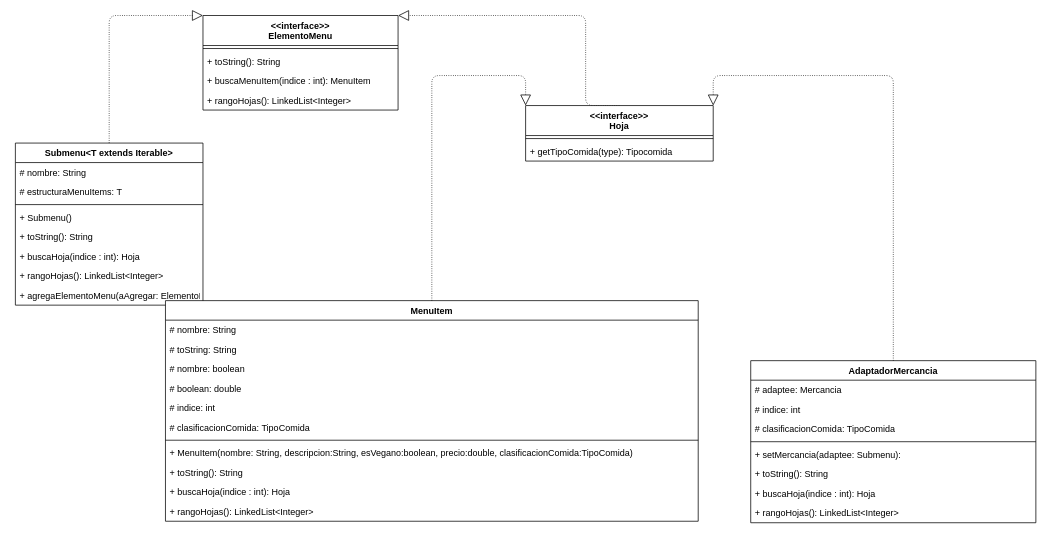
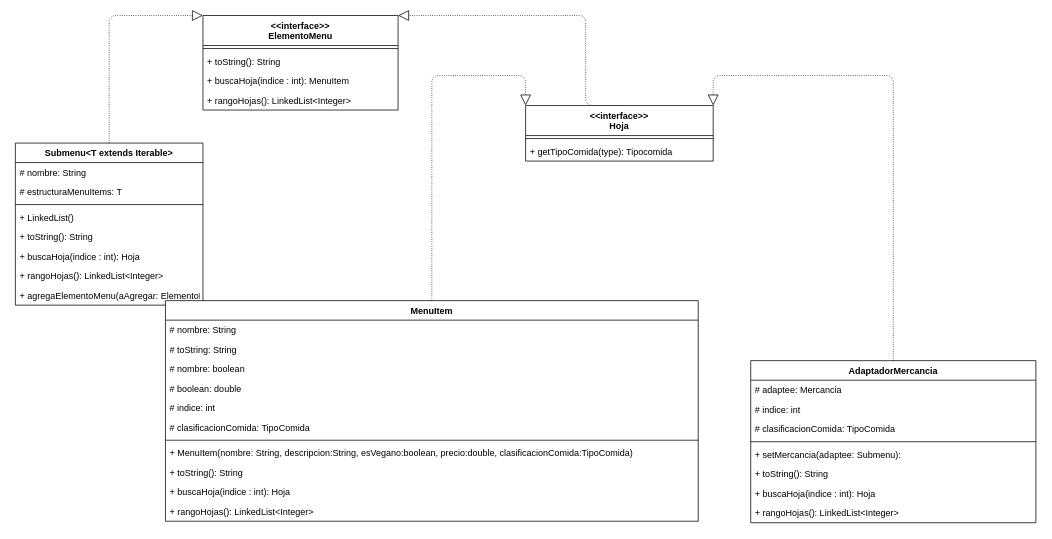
  <mxCell id="0" />
  <mxCell id="1" parent="0" />
  <mxCell id="2" value="&lt;&lt;interface&gt;&gt;&#10;ElementoMenu" style="swimlane;fontStyle=1;align=center;verticalAlign=top;childLayout=stackLayout;horizontal=1;startSize=40;horizontalStack=0;resizeParent=1;resizeParentMax=0;resizeLast=0;collapsible=1;marginBottom=0;" parent="1" vertex="1"><mxGeometry x="270" y="20" width="260" height="126" as="geometry" /></mxCell>
  <mxCell id="3" value="" style="line;strokeWidth=1;fillColor=none;align=left;verticalAlign=middle;spacingTop=-1;spacingLeft=3;spacingRight=3;rotatable=0;labelPosition=right;points=[];portConstraint=eastwest;" parent="2" vertex="1"><mxGeometry y="40" width="260" height="8" as="geometry" /></mxCell>
  <mxCell id="4" value="+ toString(): String" style="text;strokeColor=none;fillColor=none;align=left;verticalAlign=top;spacingLeft=4;spacingRight=4;overflow=hidden;rotatable=0;points=[[0,0.5],[1,0.5]];portConstraint=eastwest;" parent="2" vertex="1"><mxGeometry y="48" width="260" height="26" as="geometry" /></mxCell>
- <mxCell id="5" value="+ buscaMenuItem(indice : int): MenuItem" style="text;strokeColor=none;fillColor=none;align=left;verticalAlign=top;spacingLeft=4;spacingRight=4;overflow=hidden;rotatable=0;points=[[0,0.5],[1,0.5]];portConstraint=eastwest;" parent="2" vertex="1"><mxGeometry y="74" width="260" height="26" as="geometry" /></mxCell>
+ <mxCell id="5" value="+ buscaHoja(indice : int): MenuItem" style="text;strokeColor=none;fillColor=none;align=left;verticalAlign=top;spacingLeft=4;spacingRight=4;overflow=hidden;rotatable=0;points=[[0,0.5],[1,0.5]];portConstraint=eastwest;" parent="2" vertex="1"><mxGeometry y="74" width="260" height="26" as="geometry" /></mxCell>
  <mxCell id="6" value="+ rangoHojas(): LinkedList&lt;Integer&gt;" style="text;strokeColor=none;fillColor=none;align=left;verticalAlign=top;spacingLeft=4;spacingRight=4;overflow=hidden;rotatable=0;points=[[0,0.5],[1,0.5]];portConstraint=eastwest;" parent="2" vertex="1"><mxGeometry y="100" width="260" height="26" as="geometry" /></mxCell>
  <mxCell id="7" value="Submenu&lt;T extends Iterable&gt;" style="swimlane;fontStyle=1;align=center;verticalAlign=top;childLayout=stackLayout;horizontal=1;startSize=26;horizontalStack=0;resizeParent=1;resizeParentMax=0;resizeLast=0;collapsible=1;marginBottom=0;" parent="1" vertex="1"><mxGeometry x="20" y="190" width="250" height="216" as="geometry" /></mxCell>
  <mxCell id="8" value="# nombre: String" style="text;strokeColor=none;fillColor=none;align=left;verticalAlign=top;spacingLeft=4;spacingRight=4;overflow=hidden;rotatable=0;points=[[0,0.5],[1,0.5]];portConstraint=eastwest;" parent="7" vertex="1"><mxGeometry y="26" width="250" height="26" as="geometry" /></mxCell>
  <mxCell id="9" value="# estructuraMenuItems: T" style="text;strokeColor=none;fillColor=none;align=left;verticalAlign=top;spacingLeft=4;spacingRight=4;overflow=hidden;rotatable=0;points=[[0,0.5],[1,0.5]];portConstraint=eastwest;" parent="7" vertex="1"><mxGeometry y="52" width="250" height="26" as="geometry" /></mxCell>
  <mxCell id="10" value="" style="line;strokeWidth=1;fillColor=none;align=left;verticalAlign=middle;spacingTop=-1;spacingLeft=3;spacingRight=3;rotatable=0;labelPosition=right;points=[];portConstraint=eastwest;" parent="7" vertex="1"><mxGeometry y="78" width="250" height="8" as="geometry" /></mxCell>
- <mxCell id="11" value="+ Submenu()" style="text;strokeColor=none;fillColor=none;align=left;verticalAlign=top;spacingLeft=4;spacingRight=4;overflow=hidden;rotatable=0;points=[[0,0.5],[1,0.5]];portConstraint=eastwest;" parent="7" vertex="1"><mxGeometry y="86" width="250" height="26" as="geometry" /></mxCell>
+ <mxCell id="11" value="+ LinkedList()" style="text;strokeColor=none;fillColor=none;align=left;verticalAlign=top;spacingLeft=4;spacingRight=4;overflow=hidden;rotatable=0;points=[[0,0.5],[1,0.5]];portConstraint=eastwest;" parent="7" vertex="1"><mxGeometry y="86" width="250" height="26" as="geometry" /></mxCell>
  <mxCell id="12" value="+ toString(): String" style="text;strokeColor=none;fillColor=none;align=left;verticalAlign=top;spacingLeft=4;spacingRight=4;overflow=hidden;rotatable=0;points=[[0,0.5],[1,0.5]];portConstraint=eastwest;" parent="7" vertex="1"><mxGeometry y="112" width="250" height="26" as="geometry" /></mxCell>
  <mxCell id="13" value="+ buscaHoja(indice : int): Hoja" style="text;strokeColor=none;fillColor=none;align=left;verticalAlign=top;spacingLeft=4;spacingRight=4;overflow=hidden;rotatable=0;points=[[0,0.5],[1,0.5]];portConstraint=eastwest;" parent="7" vertex="1"><mxGeometry y="138" width="250" height="26" as="geometry" /></mxCell>
  <mxCell id="14" value="+ rangoHojas(): LinkedList&lt;Integer&gt;" style="text;strokeColor=none;fillColor=none;align=left;verticalAlign=top;spacingLeft=4;spacingRight=4;overflow=hidden;rotatable=0;points=[[0,0.5],[1,0.5]];portConstraint=eastwest;" parent="7" vertex="1"><mxGeometry y="164" width="250" height="26" as="geometry" /></mxCell>
  <mxCell id="15" value="+ agregaElementoMenu(aAgregar: ElementoMenu): void" style="text;strokeColor=none;fillColor=none;align=left;verticalAlign=top;spacingLeft=4;spacingRight=4;overflow=hidden;rotatable=0;points=[[0,0.5],[1,0.5]];portConstraint=eastwest;" parent="7" vertex="1"><mxGeometry y="190" width="250" height="26" as="geometry" /></mxCell>
  <mxCell id="16" value="" style="endArrow=block;dashed=1;endFill=0;endSize=12;html=1;dashPattern=1 2;exitX=0.5;exitY=0;exitDx=0;exitDy=0;entryX=0;entryY=0;entryDx=0;entryDy=0;edgeStyle=elbowEdgeStyle;" parent="1" source="7" target="2" edge="1"><mxGeometry width="160" relative="1" as="geometry"><mxPoint x="310" y="350" as="sourcePoint" /><mxPoint x="470" y="350" as="targetPoint" /><Array as="points"><mxPoint x="145" y="20" /></Array></mxGeometry></mxCell>
  <mxCell id="17" value="" style="endArrow=block;dashed=1;endFill=0;endSize=12;html=1;dashPattern=1 2;entryX=1;entryY=0;entryDx=0;entryDy=0;edgeStyle=elbowEdgeStyle;exitX=0.5;exitY=0;exitDx=0;exitDy=0;" parent="1" source="30" target="2" edge="1"><mxGeometry width="160" relative="1" as="geometry"><mxPoint x="755" y="130" as="sourcePoint" /><mxPoint x="280" y="30" as="targetPoint" /><Array as="points"><mxPoint x="780" y="90" /><mxPoint x="620" y="110" /></Array></mxGeometry></mxCell>
  <mxCell id="18" value="MenuItem" style="swimlane;fontStyle=1;align=center;verticalAlign=top;childLayout=stackLayout;horizontal=1;startSize=26;horizontalStack=0;resizeParent=1;resizeParentMax=0;resizeLast=0;collapsible=1;marginBottom=0;" parent="1" vertex="1"><mxGeometry x="220" y="400" width="710" height="294" as="geometry" /></mxCell>
  <mxCell id="19" value="# nombre: String" style="text;strokeColor=none;fillColor=none;align=left;verticalAlign=top;spacingLeft=4;spacingRight=4;overflow=hidden;rotatable=0;points=[[0,0.5],[1,0.5]];portConstraint=eastwest;" parent="18" vertex="1"><mxGeometry y="26" width="710" height="26" as="geometry" /></mxCell>
  <mxCell id="20" value="# toString: String" style="text;strokeColor=none;fillColor=none;align=left;verticalAlign=top;spacingLeft=4;spacingRight=4;overflow=hidden;rotatable=0;points=[[0,0.5],[1,0.5]];portConstraint=eastwest;" parent="18" vertex="1"><mxGeometry y="52" width="710" height="26" as="geometry" /></mxCell>
  <mxCell id="21" value="# nombre: boolean" style="text;strokeColor=none;fillColor=none;align=left;verticalAlign=top;spacingLeft=4;spacingRight=4;overflow=hidden;rotatable=0;points=[[0,0.5],[1,0.5]];portConstraint=eastwest;" parent="18" vertex="1"><mxGeometry y="78" width="710" height="26" as="geometry" /></mxCell>
  <mxCell id="22" value="# boolean: double" style="text;strokeColor=none;fillColor=none;align=left;verticalAlign=top;spacingLeft=4;spacingRight=4;overflow=hidden;rotatable=0;points=[[0,0.5],[1,0.5]];portConstraint=eastwest;" parent="18" vertex="1"><mxGeometry y="104" width="710" height="26" as="geometry" /></mxCell>
  <mxCell id="23" value="# indice: int" style="text;strokeColor=none;fillColor=none;align=left;verticalAlign=top;spacingLeft=4;spacingRight=4;overflow=hidden;rotatable=0;points=[[0,0.5],[1,0.5]];portConstraint=eastwest;" parent="18" vertex="1"><mxGeometry y="130" width="710" height="26" as="geometry" /></mxCell>
  <mxCell id="24" value="# clasificacionComida: TipoComida" style="text;strokeColor=none;fillColor=none;align=left;verticalAlign=top;spacingLeft=4;spacingRight=4;overflow=hidden;rotatable=0;points=[[0,0.5],[1,0.5]];portConstraint=eastwest;" parent="18" vertex="1"><mxGeometry y="156" width="710" height="26" as="geometry" /></mxCell>
  <mxCell id="25" value="" style="line;strokeWidth=1;fillColor=none;align=left;verticalAlign=middle;spacingTop=-1;spacingLeft=3;spacingRight=3;rotatable=0;labelPosition=right;points=[];portConstraint=eastwest;" parent="18" vertex="1"><mxGeometry y="182" width="710" height="8" as="geometry" /></mxCell>
  <mxCell id="26" value="+ MenuItem(nombre: String, descripcion:String, esVegano:boolean, precio:double, clasificacionComida:TipoComida)" style="text;strokeColor=none;fillColor=none;align=left;verticalAlign=top;spacingLeft=4;spacingRight=4;overflow=hidden;rotatable=0;points=[[0,0.5],[1,0.5]];portConstraint=eastwest;" parent="18" vertex="1"><mxGeometry y="190" width="710" height="26" as="geometry" /></mxCell>
  <mxCell id="27" value="+ toString(): String" style="text;strokeColor=none;fillColor=none;align=left;verticalAlign=top;spacingLeft=4;spacingRight=4;overflow=hidden;rotatable=0;points=[[0,0.5],[1,0.5]];portConstraint=eastwest;" parent="18" vertex="1"><mxGeometry y="216" width="710" height="26" as="geometry" /></mxCell>
  <mxCell id="28" value="+ buscaHoja(indice : int): Hoja" style="text;strokeColor=none;fillColor=none;align=left;verticalAlign=top;spacingLeft=4;spacingRight=4;overflow=hidden;rotatable=0;points=[[0,0.5],[1,0.5]];portConstraint=eastwest;" parent="18" vertex="1"><mxGeometry y="242" width="710" height="26" as="geometry" /></mxCell>
  <mxCell id="29" value="+ rangoHojas(): LinkedList&lt;Integer&gt;" style="text;strokeColor=none;fillColor=none;align=left;verticalAlign=top;spacingLeft=4;spacingRight=4;overflow=hidden;rotatable=0;points=[[0,0.5],[1,0.5]];portConstraint=eastwest;" parent="18" vertex="1"><mxGeometry y="268" width="710" height="26" as="geometry" /></mxCell>
  <mxCell id="30" value="&lt;&lt;interface&gt;&gt;&#10;Hoja" style="swimlane;fontStyle=1;align=center;verticalAlign=top;childLayout=stackLayout;horizontal=1;startSize=40;horizontalStack=0;resizeParent=1;resizeParentMax=0;resizeLast=0;collapsible=1;marginBottom=0;" parent="1" vertex="1"><mxGeometry x="700" y="140" width="250" height="74" as="geometry" /></mxCell>
  <mxCell id="31" value="" style="line;strokeWidth=1;fillColor=none;align=left;verticalAlign=middle;spacingTop=-1;spacingLeft=3;spacingRight=3;rotatable=0;labelPosition=right;points=[];portConstraint=eastwest;" parent="30" vertex="1"><mxGeometry y="40" width="250" height="8" as="geometry" /></mxCell>
  <mxCell id="32" value="+ getTipoComida(type): Tipocomida" style="text;strokeColor=none;fillColor=none;align=left;verticalAlign=top;spacingLeft=4;spacingRight=4;overflow=hidden;rotatable=0;points=[[0,0.5],[1,0.5]];portConstraint=eastwest;" parent="30" vertex="1"><mxGeometry y="48" width="250" height="26" as="geometry" /></mxCell>
  <mxCell id="33" value="" style="endArrow=block;dashed=1;endFill=0;endSize=12;html=1;dashPattern=1 2;entryX=0;entryY=0;entryDx=0;entryDy=0;edgeStyle=elbowEdgeStyle;exitX=0.5;exitY=0;exitDx=0;exitDy=0;" parent="1" source="18" target="30" edge="1"><mxGeometry width="160" relative="1" as="geometry"><mxPoint x="790" y="150" as="sourcePoint" /><mxPoint x="540" y="30" as="targetPoint" /><Array as="points"><mxPoint x="790" y="100" /><mxPoint x="630" y="120" /></Array></mxGeometry></mxCell>
  <mxCell id="34" value="AdaptadorMercancia" style="swimlane;fontStyle=1;align=center;verticalAlign=top;childLayout=stackLayout;horizontal=1;startSize=26;horizontalStack=0;resizeParent=1;resizeParentMax=0;resizeLast=0;collapsible=1;marginBottom=0;" parent="1" vertex="1"><mxGeometry x="1000" y="480" width="380" height="216" as="geometry" /></mxCell>
  <mxCell id="35" value="# adaptee: Mercancia" style="text;strokeColor=none;fillColor=none;align=left;verticalAlign=top;spacingLeft=4;spacingRight=4;overflow=hidden;rotatable=0;points=[[0,0.5],[1,0.5]];portConstraint=eastwest;" parent="34" vertex="1"><mxGeometry y="26" width="380" height="26" as="geometry" /></mxCell>
  <mxCell id="36" value="# indice: int" style="text;strokeColor=none;fillColor=none;align=left;verticalAlign=top;spacingLeft=4;spacingRight=4;overflow=hidden;rotatable=0;points=[[0,0.5],[1,0.5]];portConstraint=eastwest;" parent="34" vertex="1"><mxGeometry y="52" width="380" height="26" as="geometry" /></mxCell>
  <mxCell id="37" value="# clasificacionComida: TipoComida" style="text;strokeColor=none;fillColor=none;align=left;verticalAlign=top;spacingLeft=4;spacingRight=4;overflow=hidden;rotatable=0;points=[[0,0.5],[1,0.5]];portConstraint=eastwest;" parent="34" vertex="1"><mxGeometry y="78" width="380" height="26" as="geometry" /></mxCell>
  <mxCell id="38" value="" style="line;strokeWidth=1;fillColor=none;align=left;verticalAlign=middle;spacingTop=-1;spacingLeft=3;spacingRight=3;rotatable=0;labelPosition=right;points=[];portConstraint=eastwest;" parent="34" vertex="1"><mxGeometry y="104" width="380" height="8" as="geometry" /></mxCell>
  <mxCell id="39" value="+ setMercancia(adaptee: Submenu): " style="text;strokeColor=none;fillColor=none;align=left;verticalAlign=top;spacingLeft=4;spacingRight=4;overflow=hidden;rotatable=0;points=[[0,0.5],[1,0.5]];portConstraint=eastwest;" parent="34" vertex="1"><mxGeometry y="112" width="380" height="26" as="geometry" /></mxCell>
  <mxCell id="40" value="+ toString(): String" style="text;strokeColor=none;fillColor=none;align=left;verticalAlign=top;spacingLeft=4;spacingRight=4;overflow=hidden;rotatable=0;points=[[0,0.5],[1,0.5]];portConstraint=eastwest;" parent="34" vertex="1"><mxGeometry y="138" width="380" height="26" as="geometry" /></mxCell>
  <mxCell id="41" value="+ buscaHoja(indice : int): Hoja" style="text;strokeColor=none;fillColor=none;align=left;verticalAlign=top;spacingLeft=4;spacingRight=4;overflow=hidden;rotatable=0;points=[[0,0.5],[1,0.5]];portConstraint=eastwest;" parent="34" vertex="1"><mxGeometry y="164" width="380" height="26" as="geometry" /></mxCell>
  <mxCell id="42" value="+ rangoHojas(): LinkedList&lt;Integer&gt;" style="text;strokeColor=none;fillColor=none;align=left;verticalAlign=top;spacingLeft=4;spacingRight=4;overflow=hidden;rotatable=0;points=[[0,0.5],[1,0.5]];portConstraint=eastwest;" parent="34" vertex="1"><mxGeometry y="190" width="380" height="26" as="geometry" /></mxCell>
  <mxCell id="43" value="" style="endArrow=block;dashed=1;endFill=0;endSize=12;html=1;dashPattern=1 2;entryX=1;entryY=0;entryDx=0;entryDy=0;edgeStyle=elbowEdgeStyle;exitX=0.5;exitY=0;exitDx=0;exitDy=0;" parent="1" source="34" target="30" edge="1"><mxGeometry width="160" relative="1" as="geometry"><mxPoint x="612" y="400" as="sourcePoint" /><mxPoint x="700" y="140" as="targetPoint" /><Array as="points"><mxPoint x="790" y="100" /><mxPoint x="630" y="120" /></Array></mxGeometry></mxCell>
